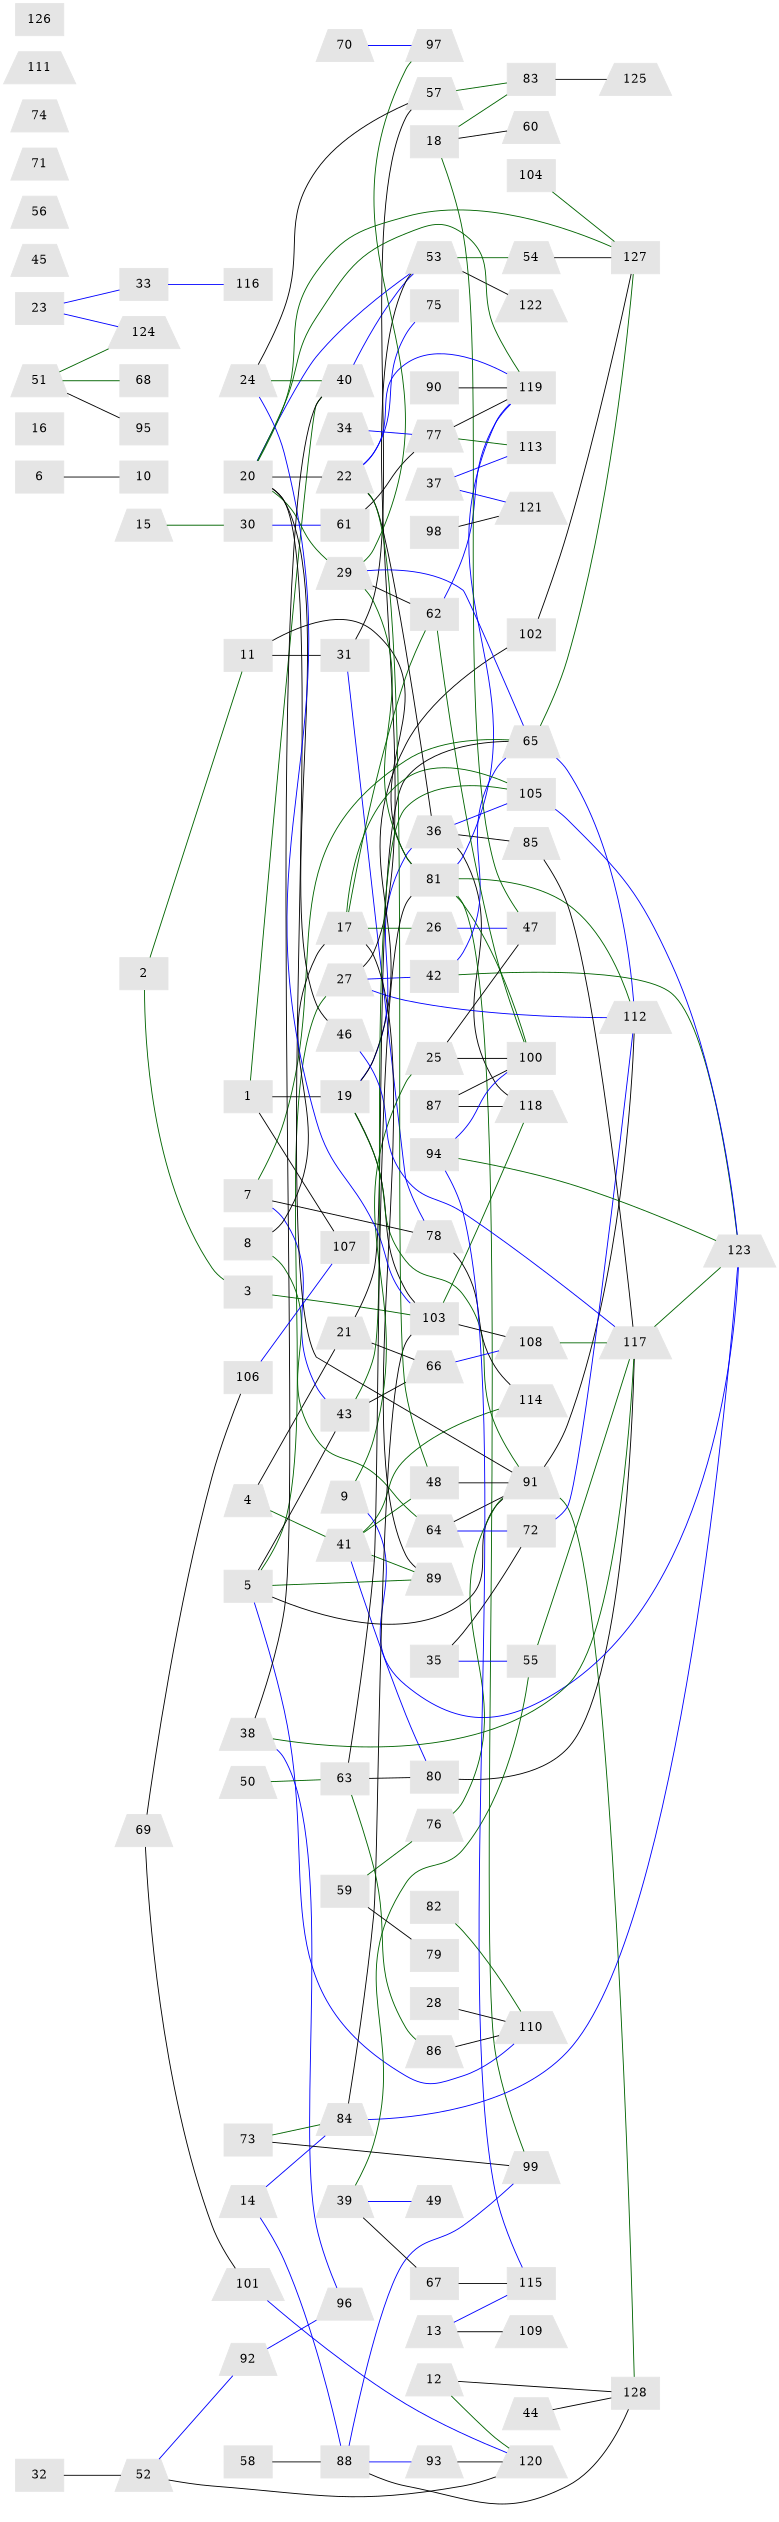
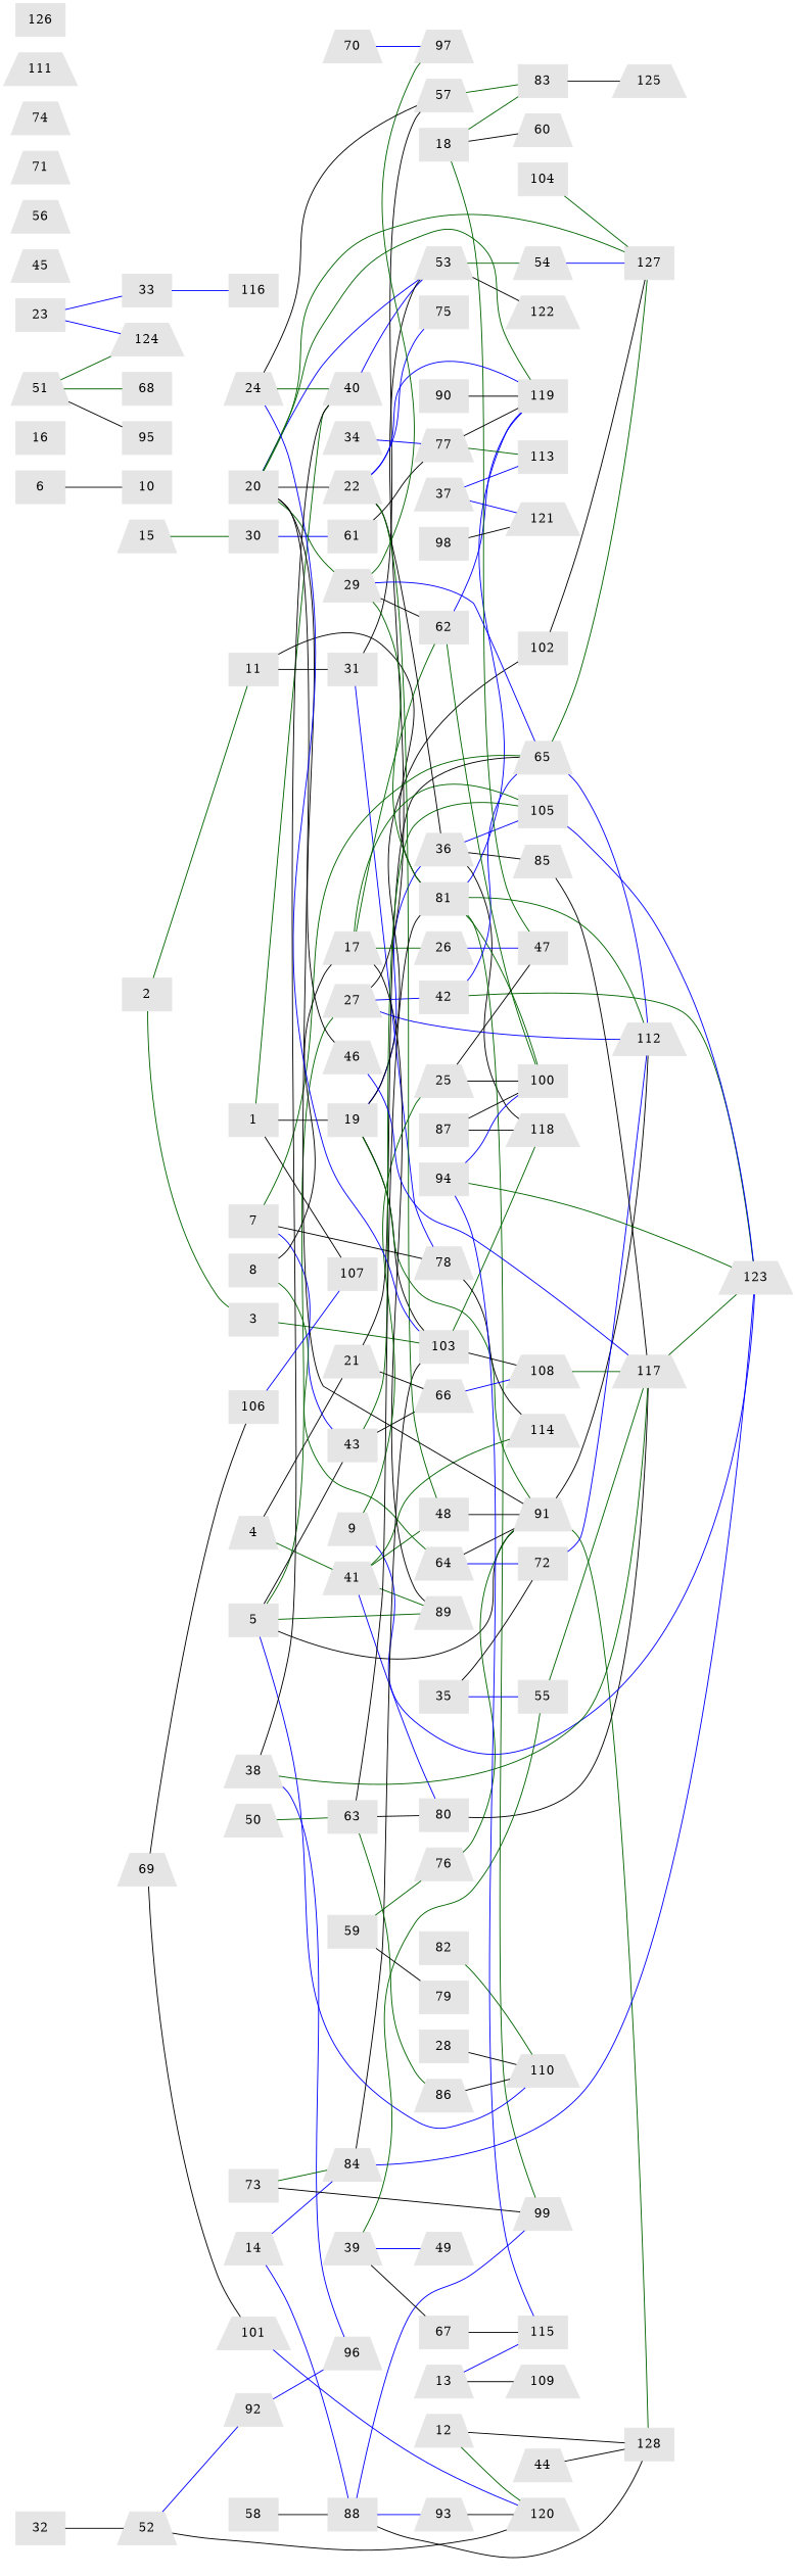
  graph {
    rankdir=LR
    node [color=gray90 shape=trapezium style=filled]
    edge [color=black]
    1 [shape=box]
    19 [shape=box]
    40
    107 [shape=box]
    103 [shape=box]
    91
    36
    102 [shape=box]
    53
    2 [shape=box]
    3 [shape=box]
    11 [shape=box]
    31 [shape=box]
    81 [shape=box]
    78
    114
    118
    108
    4
    21
    41
    65
    66
    89
    48 [shape=box]
    80 [shape=box]
    5 [shape=box]
    27
    43 [shape=box]
    110
    42 [shape=box]
    112
    105 [shape=box]
    128 [shape=box]
    6 [shape=box]
    10 [shape=box]
    7 [shape=box]
    127 [shape=box]
    8 [shape=box]
    17
    64
    26
    62 [shape=box]
    72 [shape=box]
    9
    25
    123
    47 [shape=box]
    100 [shape=box]
    57
    119 [shape=box]
    99
    12
    120
    13
    109
    115 [shape=box]
    14
    84
    88 [shape=box]
    93
    30 [shape=box]
    15
    61 [shape=box]
    16 [shape=box]
    18 [shape=box]
    60
    83 [shape=box]
    125
    85
    20 [shape=box]
    22
    29
    46
    75 [shape=box]
    97
    117
    54
    122
    23 [shape=box]
    33 [shape=box]
    124
    116 [shape=box]
    24
    28 [shape=box]
    77
    32 [shape=box]
    52
    92
    34
    113 [shape=box]
    35 [shape=box]
    55 [shape=box]
    37
    121
    38
    96
    39
    49
    67 [shape=box]
    44
    45
    63 [shape=box]
    50
    86
    51
    68 [shape=box]
    95 [shape=box]
    56
    58 [shape=box]
    59 [shape=box]
    76
    79 [shape=box]
    69
    101
    106 [shape=box]
    70
    71
    73 [shape=box]
    74
    82 [shape=box]
    87 [shape=box]
    90 [shape=box]
    94 [shape=box]
    98 [shape=box]
    104 [shape=box]
    111
    126 [shape=box]
    1 -- 19
    1 -- 40 [color=darkgreen]
    1 -- 107
    19 -- 103
    19 -- 91 [color=darkgreen]
    19 -- 36 [color=blue]
    19 -- 102
    40 -- 53 [color=blue]
    103 -- 118 [color=darkgreen]
    103 -- 108
    91 -- 112
    91 -- 128 [color=darkgreen]
    36 -- 118
    36 -- 105 [color=blue]
    36 -- 85
    102 -- 127
    53 -- 54 [color=darkgreen]
    53 -- 122
    2 -- 3 [color=darkgreen]
    2 -- 11 [color=darkgreen]
    3 -- 103 [color=darkgreen]
    11 -- 31
    11 -- 81
    31 -- 78 [color=blue]
    31 -- 57
    81 -- 112 [color=darkgreen]
    81 -- 100 [color=darkgreen]
    81 -- 119 [color=blue]
    81 -- 99 [color=darkgreen]
    78 -- 114
    108 -- 117 [color=darkgreen]
    4 -- 21
    4 -- 41 [color=darkgreen]
    21 -- 65
    21 -- 66
    41 -- 114 [color=darkgreen]
    41 -- 89 [color=darkgreen]
    41 -- 48 [color=darkgreen]
    41 -- 80 [color=blue]
    65 -- 112 [color=blue]
    65 -- 127 [color=darkgreen]
    66 -- 108 [color=blue]
    48 -- 91
    80 -- 117
    5 -- 91
    5 -- 89 [color=darkgreen]
    5 -- 27 [color=darkgreen]
    5 -- 43
    5 -- 110 [color=blue]
    27 -- 53
    27 -- 42 [color=blue]
    27 -- 112 [color=blue]
    43 -- 66
    43 -- 105 [color=darkgreen]
    42 -- 65 [color=blue]
    42 -- 123 [color=darkgreen]
    105 -- 123 [color=blue]
    6 -- 10
    7 -- 78
    7 -- 65 [color=darkgreen]
    7 -- 43 [color=blue]
    8 -- 17
    8 -- 64 [color=darkgreen]
    17 -- 89
    17 -- 105 [color=darkgreen]
    17 -- 26 [color=darkgreen]
    17 -- 62 [color=darkgreen]
    64 -- 91
    64 -- 72 [color=blue]
    26 -- 47 [color=blue]
    62 -- 100 [color=darkgreen]
    62 -- 119 [color=blue]
    72 -- 112 [color=blue]
    9 -- 25 [color=darkgreen]
    9 -- 123 [color=blue]
    25 -- 47
    25 -- 100
    57 -- 83 [color=darkgreen]
    12 -- 128
    12 -- 120 [color=darkgreen]
    13 -- 109
    13 -- 115 [color=blue]
    14 -- 84 [color=blue]
    14 -- 88 [color=blue]
    84 -- 103
    84 -- 123 [color=blue]
    88 -- 128
    88 -- 99 [color=blue]
    88 -- 93 [color=blue]
    93 -- 120
    30 -- 61 [color=blue]
    15 -- 30 [color=darkgreen]
    61 -- 77
    18 -- 47 [color=darkgreen]
    18 -- 60
    18 -- 83 [color=darkgreen]
    83 -- 125
    85 -- 117
    20 -- 91
    20 -- 53 [color=blue]
    20 -- 127 [color=darkgreen]
    20 -- 119 [color=darkgreen]
    20 -- 22
    20 -- 29 [color=darkgreen]
    20 -- 46
    22 -- 36
    22 -- 48 [color=darkgreen]
    22 -- 119 [color=blue]
    22 -- 75 [color=blue]
    29 -- 81 [color=darkgreen]
    29 -- 65 [color=blue]
    29 -- 62
    29 -- 97 [color=darkgreen]
    46 -- 117 [color=blue]
    117 -- 123 [color=darkgreen]
-   54 -- 127
+   54 -- 127 [color=blue]
    23 -- 33 [color=blue]
    23 -- 124 [color=blue]
    33 -- 116 [color=blue]
    24 -- 40 [color=darkgreen]
    24 -- 103 [color=blue]
    24 -- 57
    28 -- 110
    77 -- 119
    77 -- 113 [color=darkgreen]
    32 -- 52
    52 -- 120
    52 -- 92 [color=blue]
    92 -- 96 [color=blue]
    34 -- 77 [color=blue]
    35 -- 72
    35 -- 55 [color=blue]
    55 -- 117 [color=darkgreen]
    37 -- 113 [color=blue]
    37 -- 121 [color=blue]
    38 -- 40
    38 -- 117 [color=darkgreen]
    38 -- 96 [color=blue]
    39 -- 55 [color=darkgreen]
    39 -- 49 [color=blue]
    39 -- 67
    67 -- 115
    44 -- 128
    63 -- 81
    63 -- 80
    63 -- 86 [color=darkgreen]
    50 -- 63 [color=darkgreen]
    86 -- 110
    51 -- 124 [color=darkgreen]
    51 -- 68 [color=darkgreen]
    51 -- 95
    58 -- 88
    59 -- 76 [color=darkgreen]
    59 -- 79
    76 -- 91 [color=darkgreen]
    69 -- 101
    69 -- 106
    101 -- 120 [color=blue]
    106 -- 107 [color=blue]
    70 -- 97 [color=blue]
    73 -- 99
    73 -- 84 [color=darkgreen]
    82 -- 110 [color=darkgreen]
    87 -- 118
    87 -- 100
    90 -- 119
    94 -- 123 [color=darkgreen]
    94 -- 100 [color=blue]
    94 -- 115 [color=blue]
    98 -- 121
    104 -- 127 [color=darkgreen]
  }
